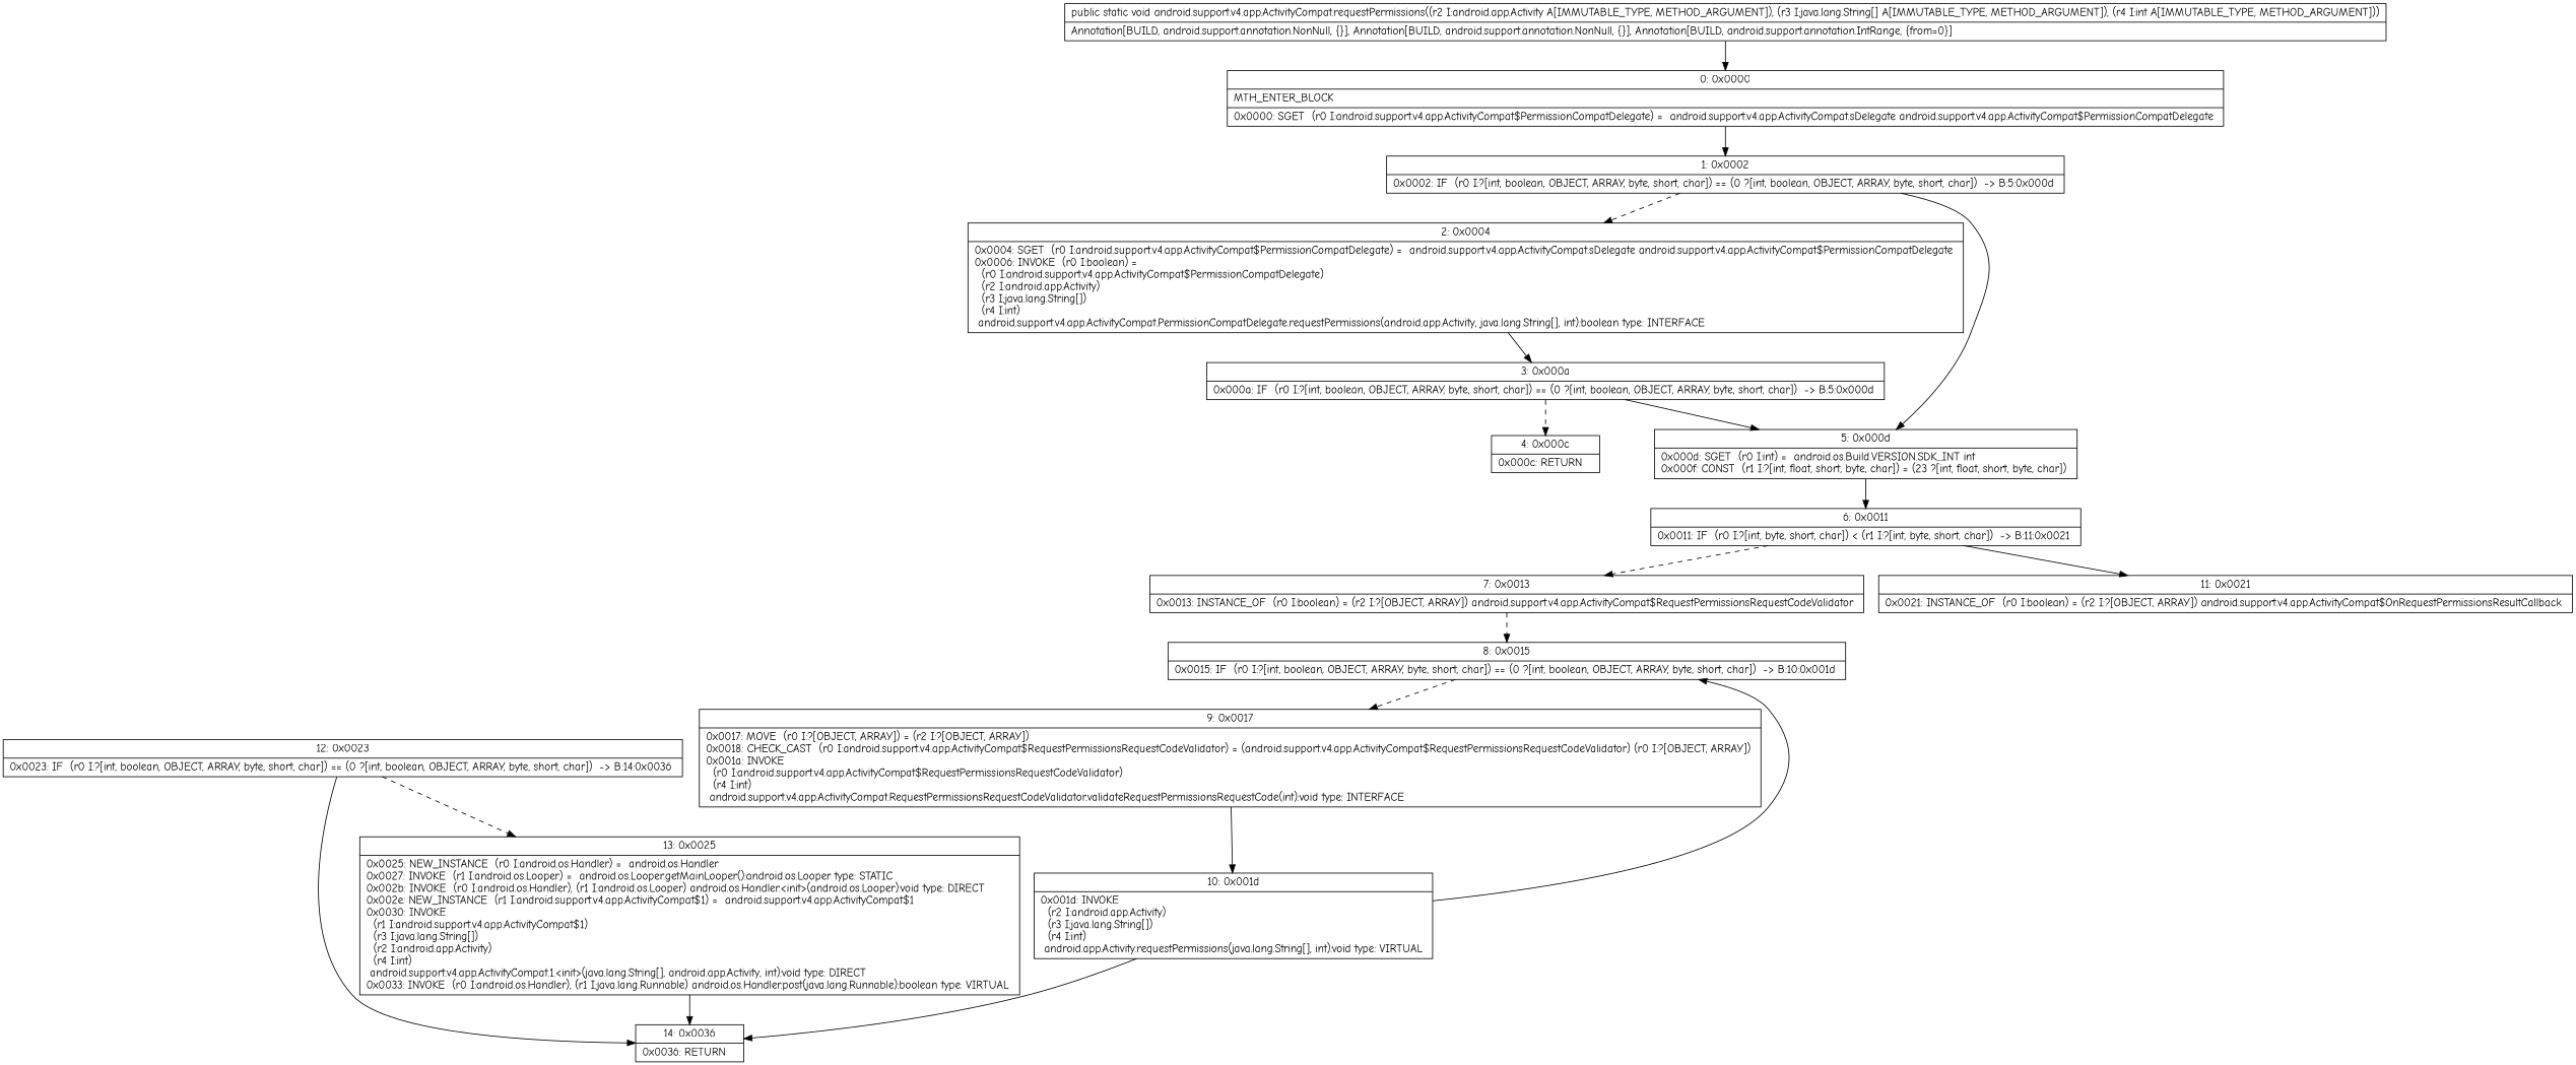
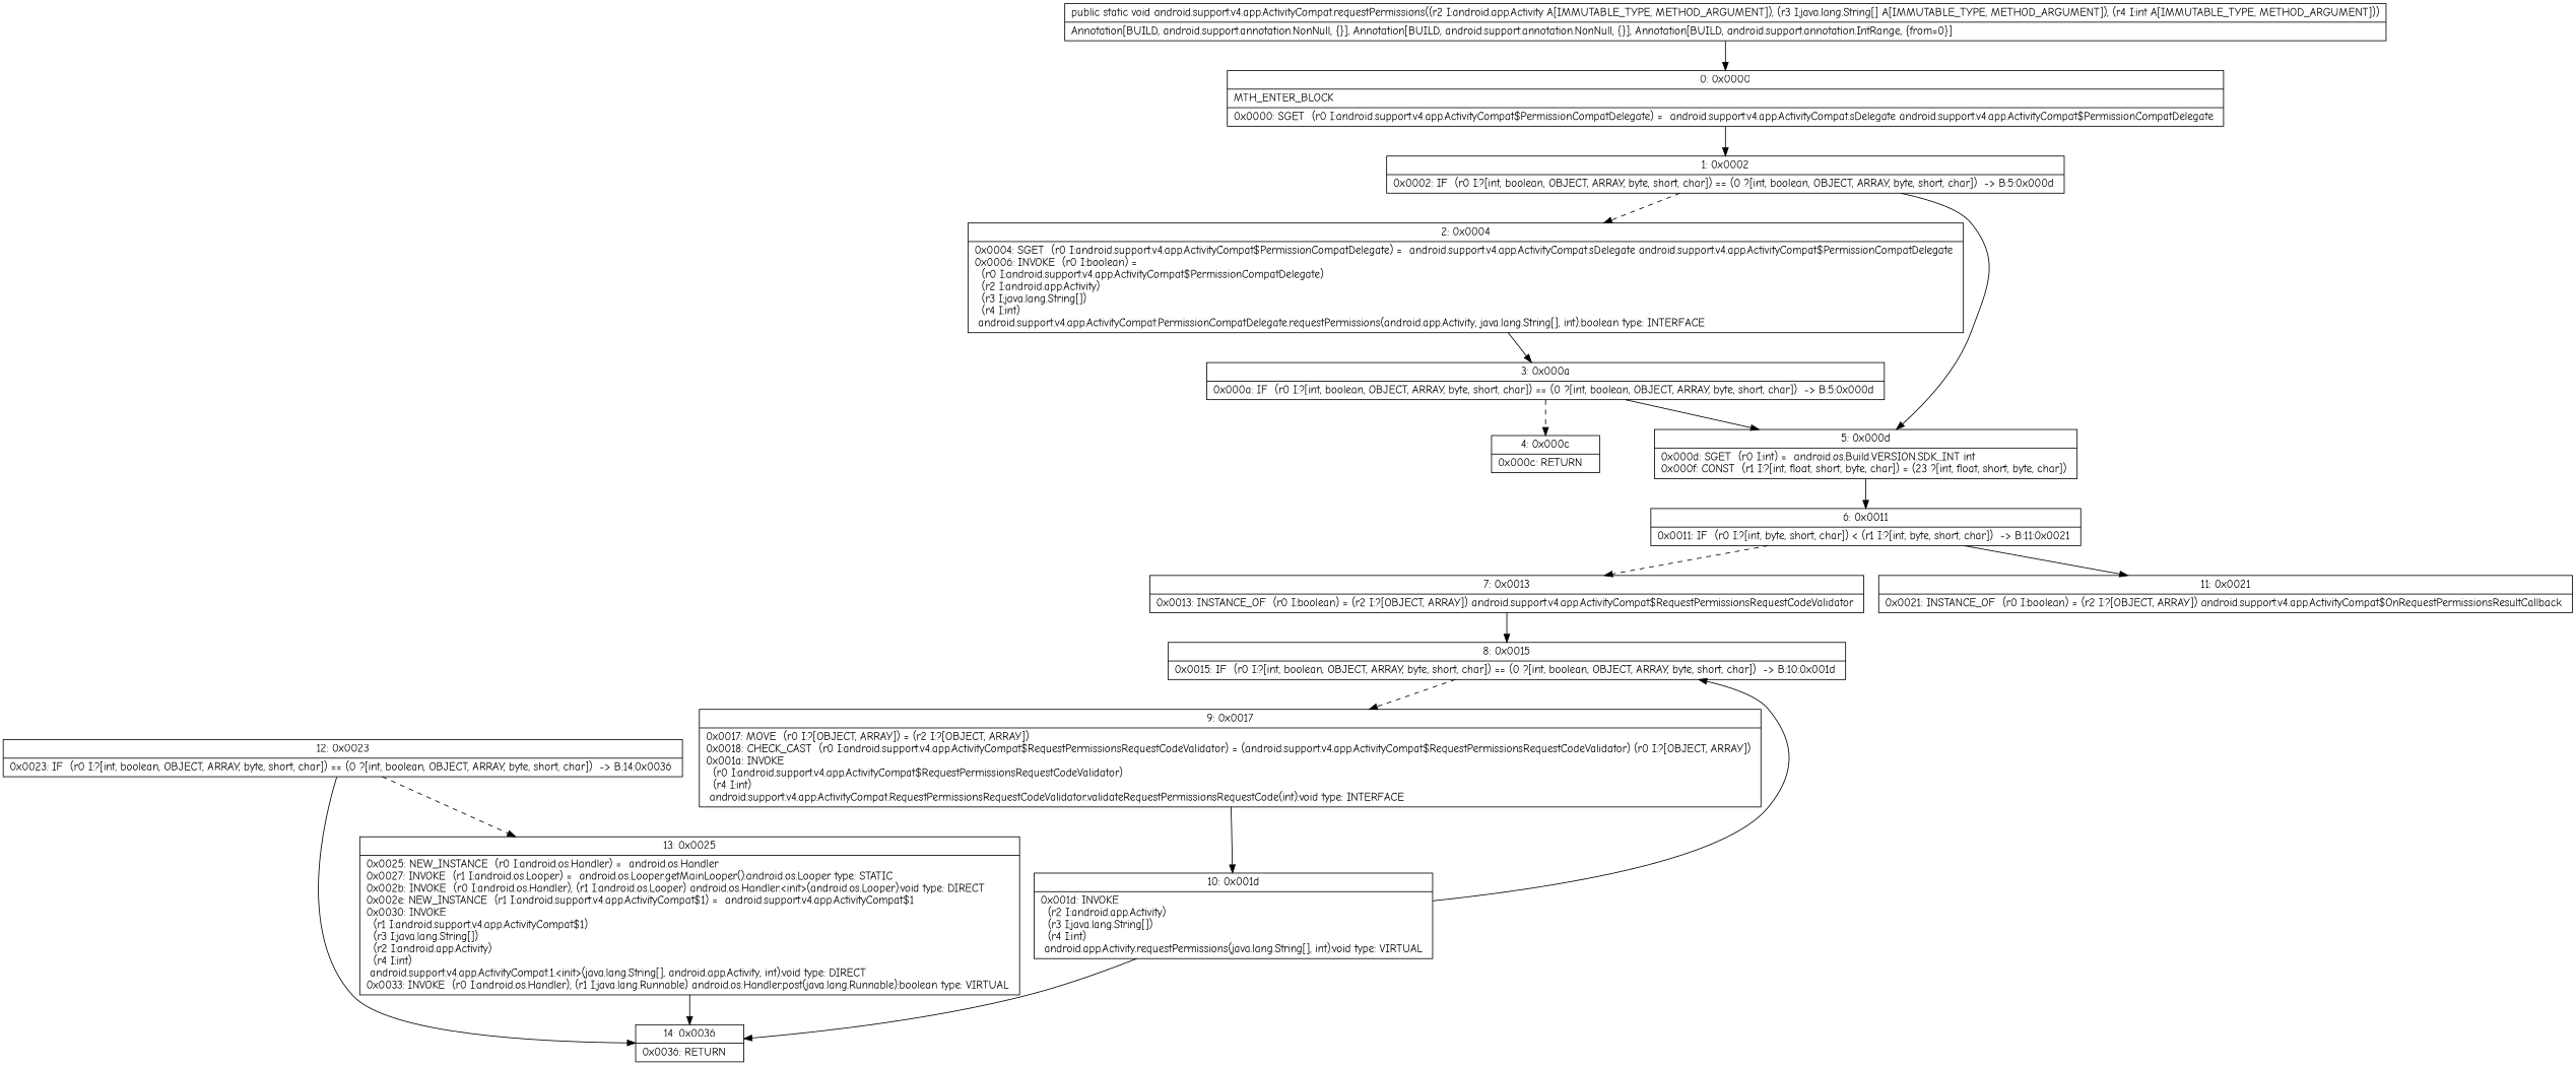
  digraph {
    fontname="Comic Neue"
    node [fontname="Comic Neue" shape=record]
    edge [fontname="Comic Neue"]
    n1 [label="{0\:\ 0x0000|MTH_ENTER_BLOCK\l|0x0000: SGET  (r0 I:android.support.v4.app.ActivityCompat$PermissionCompatDelegate) =  android.support.v4.app.ActivityCompat.sDelegate android.support.v4.app.ActivityCompat$PermissionCompatDelegate \l}"]
    n2 [label="{1\:\ 0x0002|0x0002: IF  (r0 I:?[int, boolean, OBJECT, ARRAY, byte, short, char]) == (0 ?[int, boolean, OBJECT, ARRAY, byte, short, char])  \-\> B:5:0x000d \l}"]
    n3 [label="{2\:\ 0x0004|0x0004: SGET  (r0 I:android.support.v4.app.ActivityCompat$PermissionCompatDelegate) =  android.support.v4.app.ActivityCompat.sDelegate android.support.v4.app.ActivityCompat$PermissionCompatDelegate \l0x0006: INVOKE  (r0 I:boolean) = \l  (r0 I:android.support.v4.app.ActivityCompat$PermissionCompatDelegate)\l  (r2 I:android.app.Activity)\l  (r3 I:java.lang.String[])\l  (r4 I:int)\l android.support.v4.app.ActivityCompat.PermissionCompatDelegate.requestPermissions(android.app.Activity, java.lang.String[], int):boolean type: INTERFACE \l}"]
    n4 [label="{5\:\ 0x000d|0x000d: SGET  (r0 I:int) =  android.os.Build.VERSION.SDK_INT int \l0x000f: CONST  (r1 I:?[int, float, short, byte, char]) = (23 ?[int, float, short, byte, char]) \l}"]
    n5 [label="{3\:\ 0x000a|0x000a: IF  (r0 I:?[int, boolean, OBJECT, ARRAY, byte, short, char]) == (0 ?[int, boolean, OBJECT, ARRAY, byte, short, char])  \-\> B:5:0x000d \l}"]
    n6 [label="{6\:\ 0x0011|0x0011: IF  (r0 I:?[int, byte, short, char]) \< (r1 I:?[int, byte, short, char])  \-\> B:11:0x0021 \l}"]
    n7 [label="{4\:\ 0x000c|0x000c: RETURN   \l}"]
    n8 [label="{7\:\ 0x0013|0x0013: INSTANCE_OF  (r0 I:boolean) = (r2 I:?[OBJECT, ARRAY]) android.support.v4.app.ActivityCompat$RequestPermissionsRequestCodeValidator \l}"]
    n9 [label="{11\:\ 0x0021|0x0021: INSTANCE_OF  (r0 I:boolean) = (r2 I:?[OBJECT, ARRAY]) android.support.v4.app.ActivityCompat$OnRequestPermissionsResultCallback \l}"]
    n10 [label="{8\:\ 0x0015|0x0015: IF  (r0 I:?[int, boolean, OBJECT, ARRAY, byte, short, char]) == (0 ?[int, boolean, OBJECT, ARRAY, byte, short, char])  \-\> B:10:0x001d \l}"]
    n11 [label="{9\:\ 0x0017|0x0017: MOVE  (r0 I:?[OBJECT, ARRAY]) = (r2 I:?[OBJECT, ARRAY]) \l0x0018: CHECK_CAST  (r0 I:android.support.v4.app.ActivityCompat$RequestPermissionsRequestCodeValidator) = (android.support.v4.app.ActivityCompat$RequestPermissionsRequestCodeValidator) (r0 I:?[OBJECT, ARRAY]) \l0x001a: INVOKE  \l  (r0 I:android.support.v4.app.ActivityCompat$RequestPermissionsRequestCodeValidator)\l  (r4 I:int)\l android.support.v4.app.ActivityCompat.RequestPermissionsRequestCodeValidator.validateRequestPermissionsRequestCode(int):void type: INTERFACE \l}"]
    n12 [label="{10\:\ 0x001d|0x001d: INVOKE  \l  (r2 I:android.app.Activity)\l  (r3 I:java.lang.String[])\l  (r4 I:int)\l android.app.Activity.requestPermissions(java.lang.String[], int):void type: VIRTUAL \l}"]
    n13 [label="{14\:\ 0x0036|0x0036: RETURN   \l}"]
    n14 [label="{12\:\ 0x0023|0x0023: IF  (r0 I:?[int, boolean, OBJECT, ARRAY, byte, short, char]) == (0 ?[int, boolean, OBJECT, ARRAY, byte, short, char])  \-\> B:14:0x0036 \l}"]
    n15 [label="{13\:\ 0x0025|0x0025: NEW_INSTANCE  (r0 I:android.os.Handler) =  android.os.Handler \l0x0027: INVOKE  (r1 I:android.os.Looper) =  android.os.Looper.getMainLooper():android.os.Looper type: STATIC \l0x002b: INVOKE  (r0 I:android.os.Handler), (r1 I:android.os.Looper) android.os.Handler.\<init\>(android.os.Looper):void type: DIRECT \l0x002e: NEW_INSTANCE  (r1 I:android.support.v4.app.ActivityCompat$1) =  android.support.v4.app.ActivityCompat$1 \l0x0030: INVOKE  \l  (r1 I:android.support.v4.app.ActivityCompat$1)\l  (r3 I:java.lang.String[])\l  (r2 I:android.app.Activity)\l  (r4 I:int)\l android.support.v4.app.ActivityCompat.1.\<init\>(java.lang.String[], android.app.Activity, int):void type: DIRECT \l0x0033: INVOKE  (r0 I:android.os.Handler), (r1 I:java.lang.Runnable) android.os.Handler.post(java.lang.Runnable):boolean type: VIRTUAL \l}"]
    n16 [label="{public static void android.support.v4.app.ActivityCompat.requestPermissions((r2 I:android.app.Activity A[IMMUTABLE_TYPE, METHOD_ARGUMENT]), (r3 I:java.lang.String[] A[IMMUTABLE_TYPE, METHOD_ARGUMENT]), (r4 I:int A[IMMUTABLE_TYPE, METHOD_ARGUMENT]))  | Annotation[BUILD, android.support.annotation.NonNull, \{\}], Annotation[BUILD, android.support.annotation.NonNull, \{\}], Annotation[BUILD, android.support.annotation.IntRange, \{from=0\}]\l}"]
    n1 -> n2
    n2 -> n3 [style=dashed]
    n2 -> n4
    n3 -> n5
    n4 -> n6
    n5 -> n4
    n5 -> n7 [style=dashed]
    n6 -> n8 [style=dashed]
    n6 -> n9
-   n8 -> n10 [style=dashed]
+   n8 -> n10
    n10 -> n11 [style=dashed]
    n11 -> n12
    n12 -> n10
    n12 -> n13
    n14 -> n13
    n14 -> n15 [style=dashed]
    n15 -> n13
    n16 -> n1
  }
